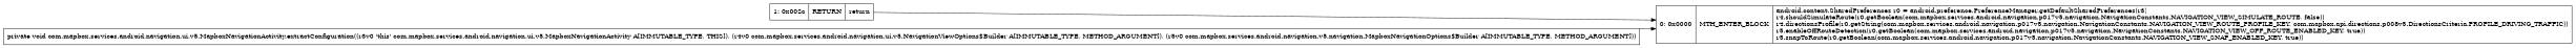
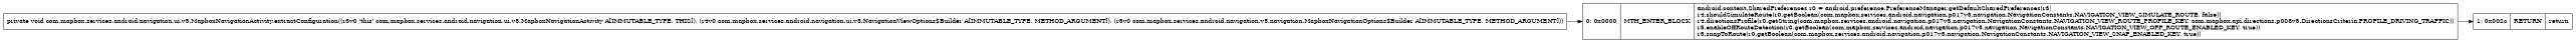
  digraph {
    rankdir=LR
    node [shape=record]
    n1 [label="{0\:\ 0x0000|MTH_ENTER_BLOCK\l|android.content.SharedPreferences r0 = android.preference.PreferenceManager.getDefaultSharedPreferences(r3)\lr4.shouldSimulateRoute(r0.getBoolean(com.mapbox.services.android.navigation.p017v5.navigation.NavigationConstants.NAVIGATION_VIEW_SIMULATE_ROUTE, false))\lr4.directionsProfile(r0.getString(com.mapbox.services.android.navigation.p017v5.navigation.NavigationConstants.NAVIGATION_VIEW_ROUTE_PROFILE_KEY, com.mapbox.api.directions.p008v5.DirectionsCriteria.PROFILE_DRIVING_TRAFFIC))\lr5.enableOffRouteDetection(r0.getBoolean(com.mapbox.services.android.navigation.p017v5.navigation.NavigationConstants.NAVIGATION_VIEW_OFF_ROUTE_ENABLED_KEY, true))\lr5.snapToRoute(r0.getBoolean(com.mapbox.services.android.navigation.p017v5.navigation.NavigationConstants.NAVIGATION_VIEW_SNAP_ENABLED_KEY, true))\l}"]
    n2 [label="{1\:\ 0x002c|RETURN\l|return\l}"]
    n3 [label="{private void com.mapbox.services.android.navigation.ui.v5.MapboxNavigationActivity.extractConfiguration((r3v0 'this' com.mapbox.services.android.navigation.ui.v5.MapboxNavigationActivity A[IMMUTABLE_TYPE, THIS]), (r4v0 com.mapbox.services.android.navigation.ui.v5.NavigationViewOptions$Builder A[IMMUTABLE_TYPE, METHOD_ARGUMENT]), (r5v0 com.mapbox.services.android.navigation.v5.navigation.MapboxNavigationOptions$Builder A[IMMUTABLE_TYPE, METHOD_ARGUMENT])) }"]
-   n2 -> n1
+   n1 -> n2
    n3 -> n1
  }
